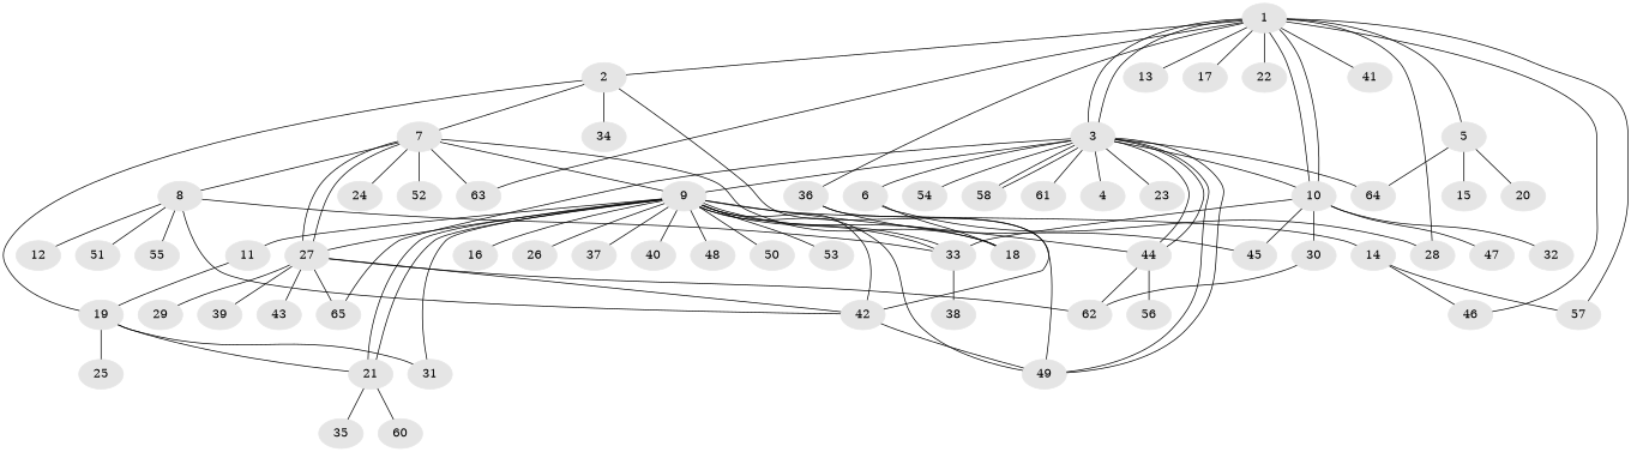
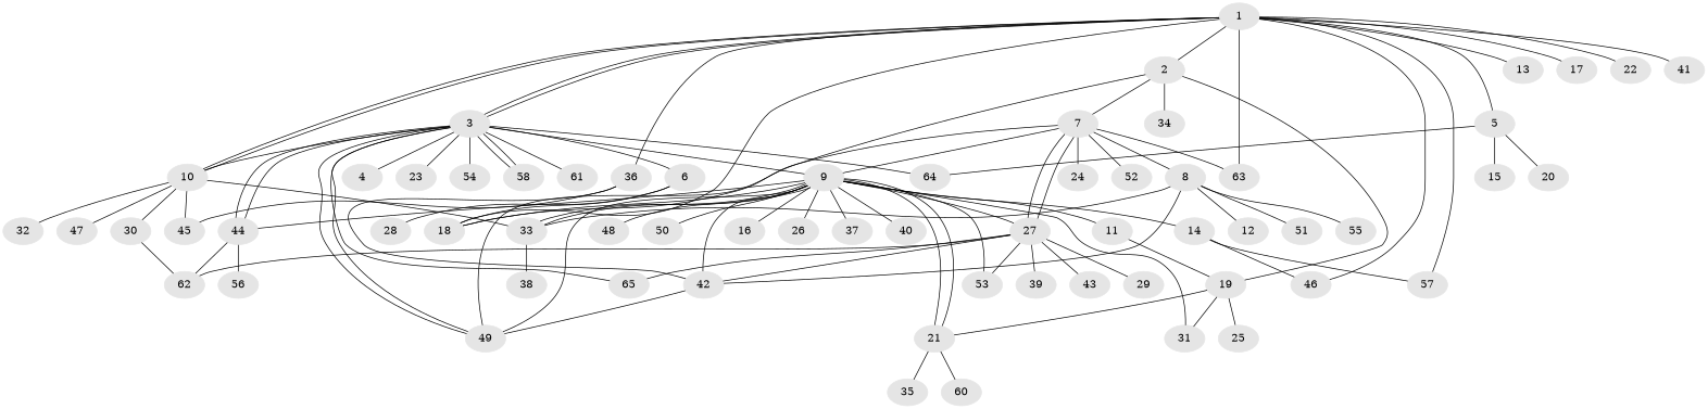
  graph {
    node [color=gray90 style=filled]
    1
    2
    3
    5
    10
    13
    17
    18
    22
    36
    41
    46
    57
    63
    7
    19
    34
    49
    4
    6
    9
    23
    44
    54
    58
    61
    64
    65
    15
    20
    33
    30
    32
    45
    47
    42
    8
    24
    27
    52
    21
    31
    25
    28
    11
    14
    16
    26
    37
    40
    48
    50
    53
    62
    56
    12
    51
    55
    29
    39
    43
    38
    35
    60
    1 -- 2
    1 -- 3
    1 -- 3
    1 -- 5
    1 -- 10
    1 -- 10
    1 -- 13
    1 -- 17
-   1 -- 28
+   1 -- 18
    1 -- 22
    1 -- 36
    1 -- 41
    1 -- 46
    1 -- 57
    1 -- 63
    2 -- 7
    2 -- 19
    2 -- 34
    2 -- 49
    3 -- 10
    3 -- 49
    3 -- 49
    3 -- 4
    3 -- 6
    3 -- 9
    3 -- 23
    3 -- 44
    3 -- 44
    3 -- 54
    3 -- 58
    3 -- 58
    3 -- 61
    3 -- 64
    3 -- 65
    5 -- 64
    5 -- 15
    5 -- 20
    10 -- 33
    10 -- 30
    10 -- 32
    10 -- 45
    10 -- 47
    36 -- 45
    36 -- 42
    7 -- 18
    7 -- 63
    7 -- 9
    7 -- 8
    7 -- 24
    7 -- 27
    7 -- 27
    7 -- 52
    19 -- 21
    19 -- 31
    19 -- 25
    6 -- 18
    6 -- 28
    9 -- 18
    9 -- 49
    9 -- 44
    9 -- 33
    9 -- 33
    9 -- 42
    9 -- 27
    9 -- 21
    9 -- 21
    9 -- 31
    9 -- 11
    9 -- 14
    9 -- 16
    9 -- 26
    9 -- 37
    9 -- 40
    9 -- 48
    9 -- 50
    9 -- 53
    44 -- 62
    44 -- 56
    33 -- 38
    30 -- 62
    42 -- 49
    8 -- 33
    8 -- 42
    8 -- 12
    8 -- 51
    8 -- 55
    27 -- 65
    27 -- 42
+   27 -- 53
    27 -- 62
    27 -- 29
    27 -- 39
    27 -- 43
    21 -- 35
    21 -- 60
    11 -- 19
    14 -- 46
    14 -- 57
  }
